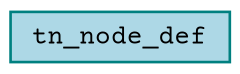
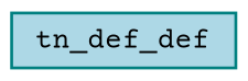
  digraph {
    rankdir=TB
    fontname="Courier Prime"
-   n1 [color=teal fillcolor=lightblue fontname="Courier Prime" fontsize=10 height=0.2 label=tn_node_def shape=record style=filled width=0.4]
+   n1 [color=teal fillcolor=lightblue fontname="Courier Prime" fontsize=10 height=0.2 label=tn_def_def shape=record style=filled width=0.4]
  }
